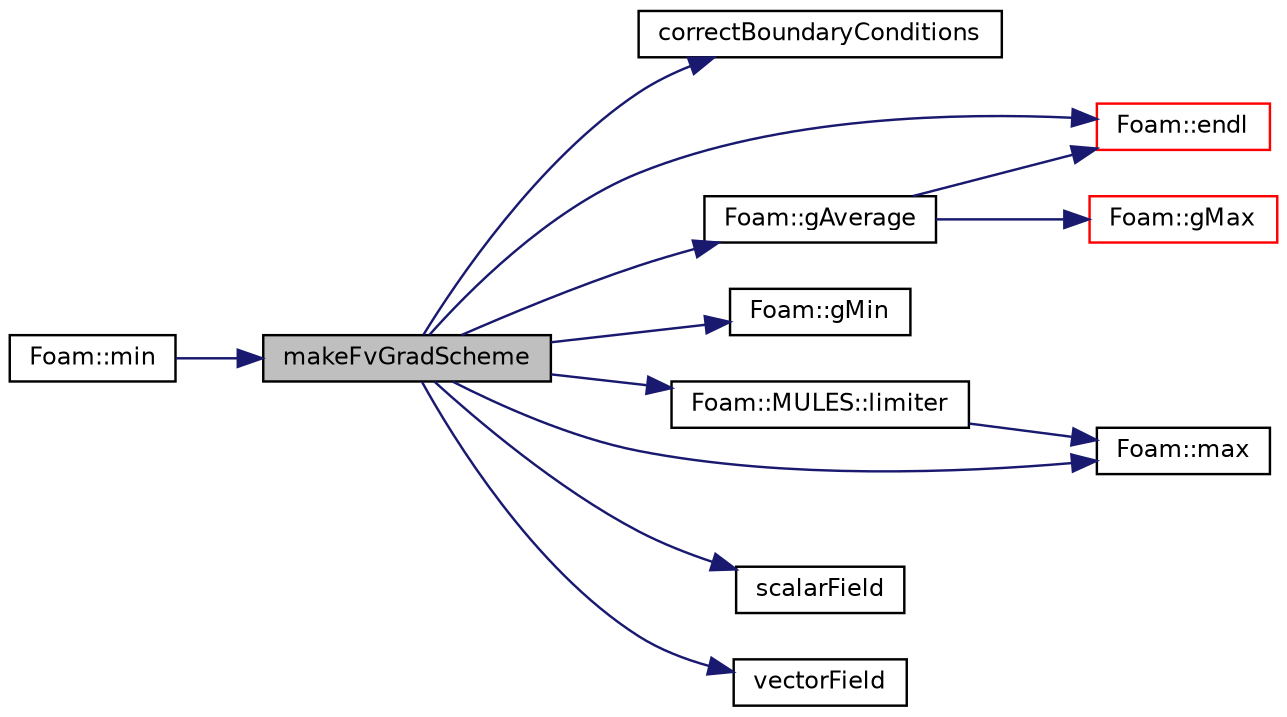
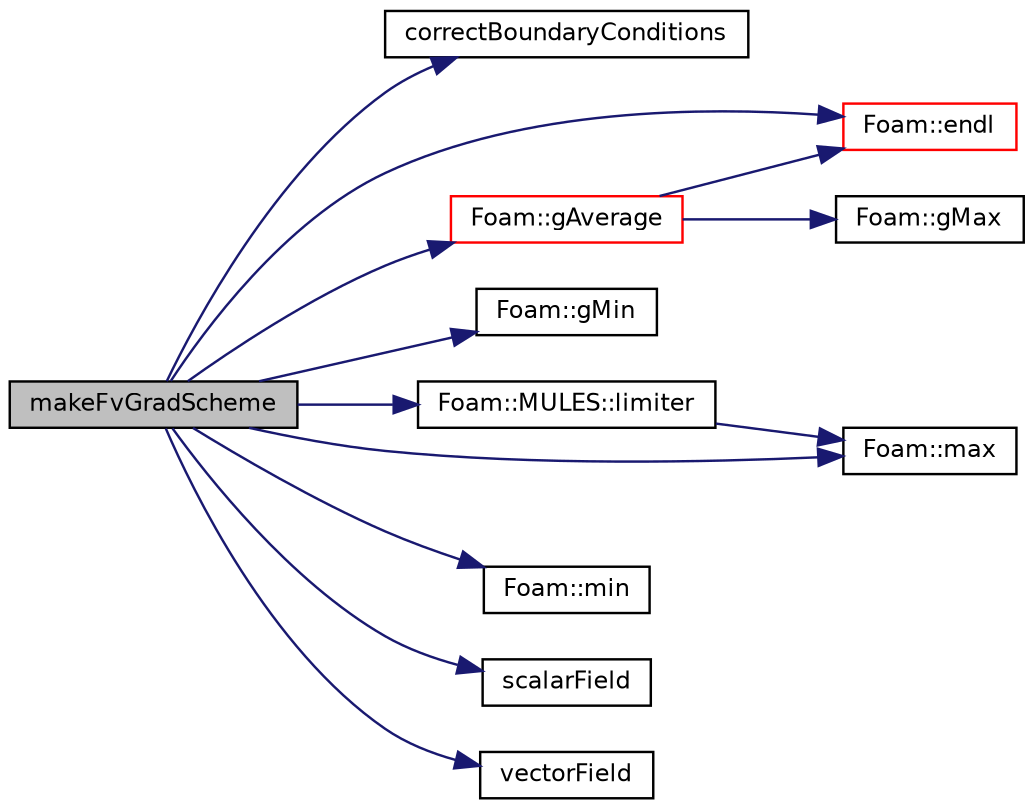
  digraph {
    rankdir=LR
    node [color=black fontname=Helvetica fontsize=10 shape=record]
    edge [color=midnightblue fontname=Helvetica fontsize=10 labelfontname=Helvetica labelfontsize=10 style=solid]
    n1 [fillcolor=grey75 fontcolor=black height=0.2 label=makeFvGradScheme style=filled width=0.4]
    n2 [height=0.2 label=correctBoundaryConditions width=0.4]
    n3 [color=red height=0.2 label="Foam::endl" width=0.4]
-   n4 [height=0.2 label="Foam::gAverage" width=0.4]
+   n4 [color=red height=0.2 label="Foam::gAverage" width=0.4]
    n5 [height=0.2 label="Foam::gMin" width=0.4]
    n6 [height=0.2 label="Foam::MULES::limiter" width=0.4]
    n7 [height=0.2 label="Foam::max" width=0.4]
    n8 [height=0.2 label="Foam::min" width=0.4]
    n9 [height=0.2 label=scalarField width=0.4]
    n10 [height=0.2 label=vectorField width=0.4]
-   n11 [color=red height=0.2 label="Foam::gMax" width=0.4]
+   n11 [height=0.2 label="Foam::gMax" width=0.4]
    n1 -> n2
    n1 -> n3
    n1 -> n4
    n1 -> n5
    n1 -> n6
    n1 -> n7
-   n8 -> n1
+   n1 -> n8
    n1 -> n9
    n1 -> n10
    n4 -> n3
    n4 -> n11
    n6 -> n7
  }
